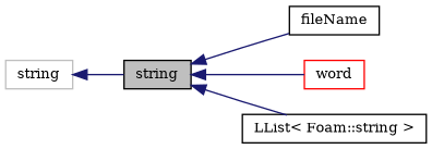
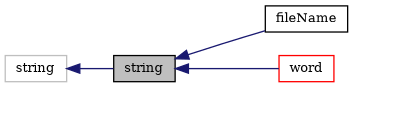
  digraph {
    rankdir=LR
    fontname="DejaVu Serif"
    node [color=black fontname="DejaVu Serif" fontsize=10 shape=record]
    edge [color=midnightblue dir=back fontname="DejaVu Serif" fontsize=10 labelfontname=Helvetica labelfontsize=10 style=solid]
    n1 [fillcolor=grey75 fontcolor=black height=0.2 label=string style=filled width=0.4]
    n2 [height=0.2 label=fileName width=0.4]
    n3 [color=red height=0.2 label=word width=0.4]
-   n4 [height=0.2 label="LList\< Foam::string \>" width=0.4]
    n5 [color=grey75 height=0.2 label=string width=0.4]
    n1 -> n2
    n1 -> n3
-   n1 -> n4
    n5 -> n1
  }
